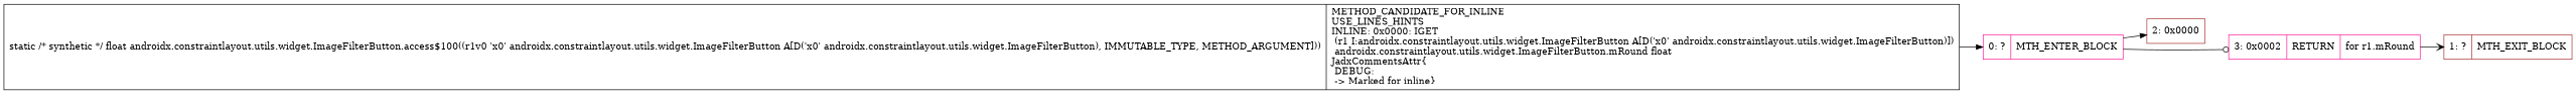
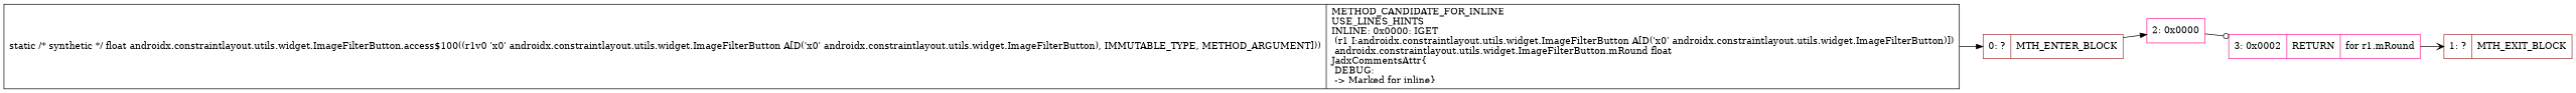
  digraph {
    rankdir=LR
    node [color=deeppink shape=record]
    edge [arrowhead=normal]
-   n1 [label="{0\:\ ?|MTH_ENTER_BLOCK\l}"]
-   n2 [color=brown label="{2\:\ 0x0000}"]
+   n1 [color=brown label="{0\:\ ?|MTH_ENTER_BLOCK\l}"]
+   n2 [label="{2\:\ 0x0000}"]
    n3 [label="{3\:\ 0x0002|RETURN\l|for r1.mRound\l}"]
    n4 [color=brown label="{1\:\ ?|MTH_EXIT_BLOCK\l}"]
    n5 [color=black label="{static \/* synthetic *\/ float androidx.constraintlayout.utils.widget.ImageFilterButton.access$100((r1v0 'x0' androidx.constraintlayout.utils.widget.ImageFilterButton A[D('x0' androidx.constraintlayout.utils.widget.ImageFilterButton), IMMUTABLE_TYPE, METHOD_ARGUMENT]))  | METHOD_CANDIDATE_FOR_INLINE\lUSE_LINES_HINTS\lINLINE: 0x0000: IGET  \l  (r1 I:androidx.constraintlayout.utils.widget.ImageFilterButton A[D('x0' androidx.constraintlayout.utils.widget.ImageFilterButton)])\l androidx.constraintlayout.utils.widget.ImageFilterButton.mRound float\lJadxCommentsAttr\{\l DEBUG: \l \-\> Marked for inline\}\l}"]
    n1 -> n2
-   n1 -> n3 [arrowhead=odot]
+   n2 -> n3 [arrowhead=odot]
    n3 -> n4 [arrowhead=vee]
    n5 -> n1
  }
